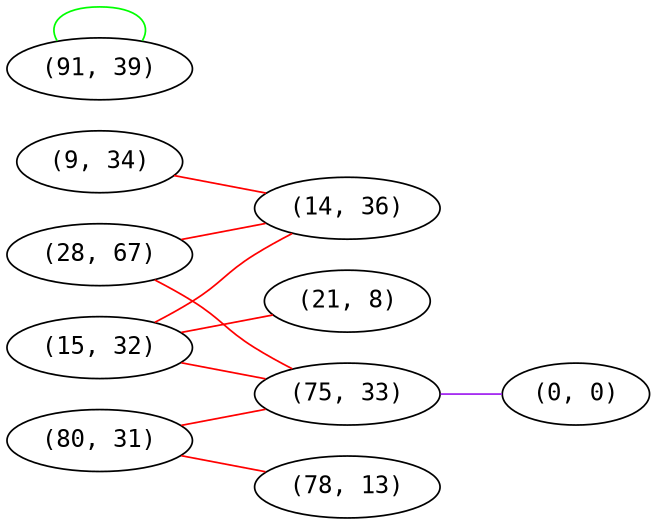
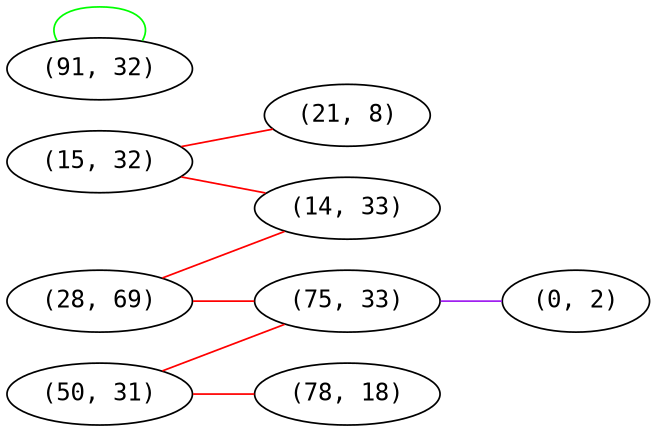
  graph {
    fontname="DejaVu Sans Mono"
    rankdir=LR
    node [fontname="DejaVu Sans Mono"]
    edge [color=red fontname="DejaVu Sans Mono" weight=1]
-   "(28, 69)" [label="(28, 67)"]
-   "(14, 33)" [label="(14, 36)"]
+   "(28, 69)"
+   "(14, 33)"
    "(75, 33)"
-   "(0, 0)"
-   "(91, 32)" [label="(91, 39)"]
-   "(80, 31)"
-   "(78, 13)"
-   "(9, 34)"
+   "(0, 0)" [label="(0, 2)"]
+   "(91, 32)"
+   "(80, 31)" [label="(50, 31)"]
+   "(78, 13)" [label="(78, 18)"]
    "(15, 32)"
    "(21, 8)"
    "(28, 69)" -- "(14, 33)"
    "(28, 69)" -- "(75, 33)"
    "(75, 33)" -- "(0, 0)" [color=purple weight=4]
    "(91, 32)" -- "(91, 32)" [color=green weight=2]
    "(80, 31)" -- "(75, 33)"
    "(80, 31)" -- "(78, 13)"
-   "(9, 34)" -- "(14, 33)"
    "(15, 32)" -- "(14, 33)"
-   "(15, 32)" -- "(75, 33)"
    "(15, 32)" -- "(21, 8)"
  }
